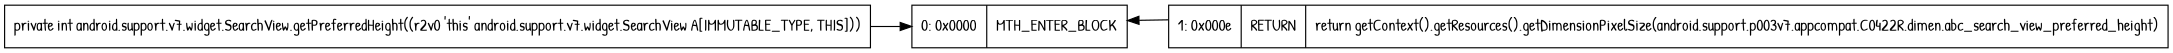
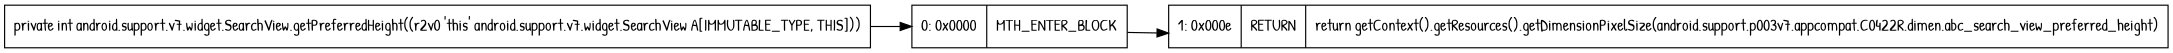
  digraph {
    rankdir=LR
    fontname="Patrick Hand"
    node [shape=record fontname="Patrick Hand"]
    edge [fontname="Patrick Hand"]
    n1 [label="{0\:\ 0x0000|MTH_ENTER_BLOCK\l}"]
    n2 [label="{1\:\ 0x000e|RETURN\l|return getContext().getResources().getDimensionPixelSize(android.support.p003v7.appcompat.C0422R.dimen.abc_search_view_preferred_height)\l}"]
    n3 [label="{private int android.support.v7.widget.SearchView.getPreferredHeight((r2v0 'this' android.support.v7.widget.SearchView A[IMMUTABLE_TYPE, THIS])) }"]
-   n2 -> n1
+   n1 -> n2
    n3 -> n1
  }
